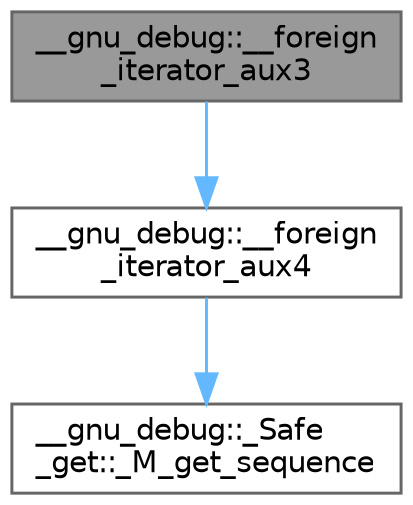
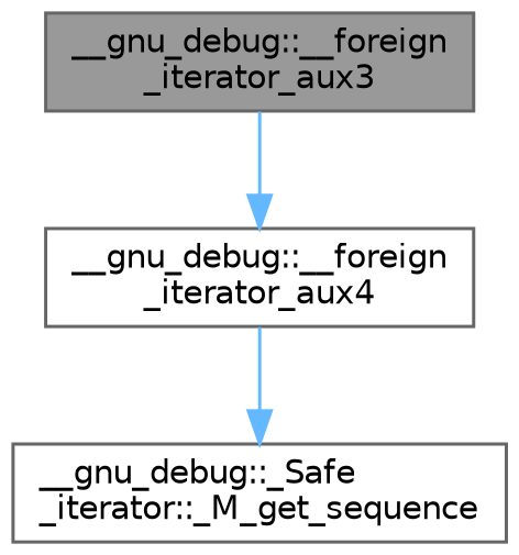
  digraph {
    rankdir=TB
    node [color=grey40 fillcolor=white fontname=Helvetica fontsize=10 shape=box style=filled]
    edge [color=steelblue1 fontname=Helvetica fontsize=10 labelfontname=Helvetica labelfontsize=10 style=solid]
    n1 [color=gray40 fillcolor=grey60 fontcolor=black height=0.2 label="__gnu_debug::__foreign\l_iterator_aux3" width=0.4]
    n2 [height=0.2 label="__gnu_debug::__foreign\l_iterator_aux4" width=0.4]
-   n3 [height=0.2 label="__gnu_debug::_Safe\l_get::_M_get_sequence" width=0.4]
+   n3 [height=0.2 label="__gnu_debug::_Safe\l_iterator::_M_get_sequence" width=0.4]
    n1 -> n2
    n2 -> n3
  }
